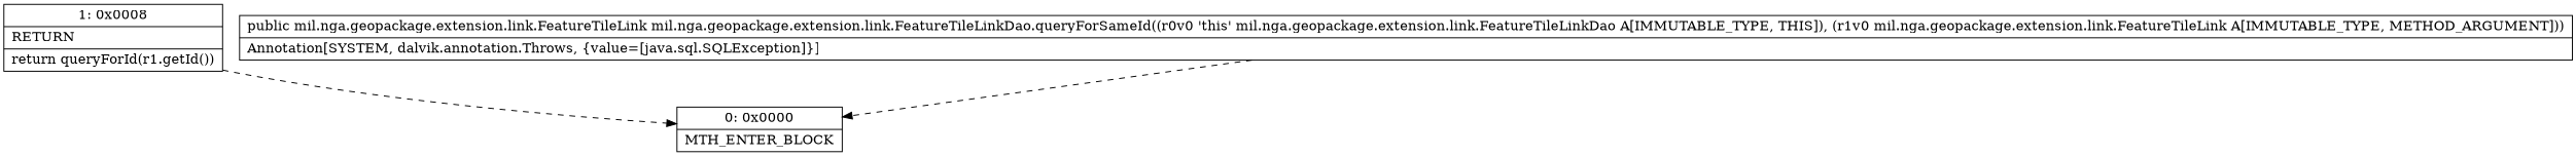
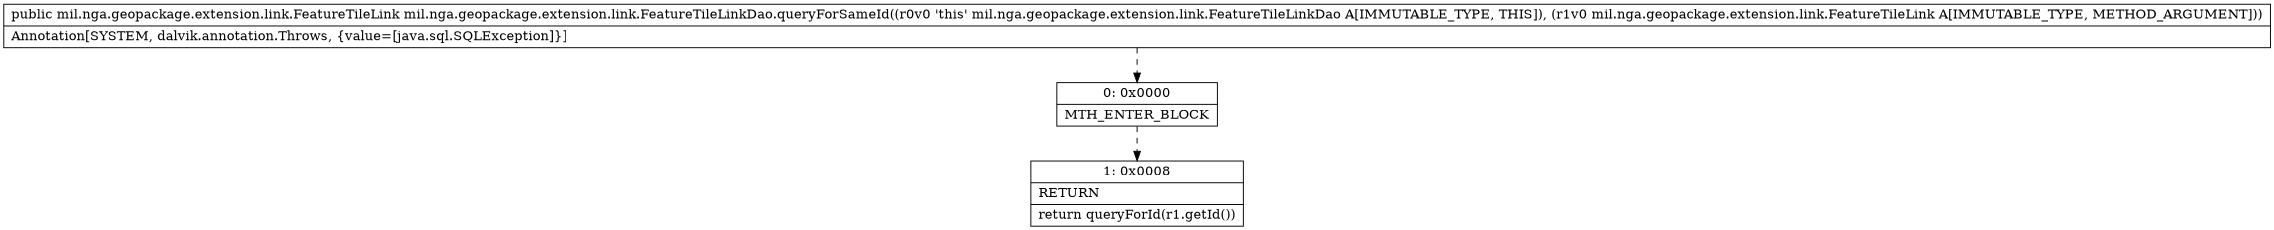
  digraph {
    node [shape=record]
    edge [style=dashed]
    n1 [label="{0\:\ 0x0000|MTH_ENTER_BLOCK\l}"]
    n2 [label="{1\:\ 0x0008|RETURN\l|return queryForId(r1.getId())\l}"]
    n3 [label="{public mil.nga.geopackage.extension.link.FeatureTileLink mil.nga.geopackage.extension.link.FeatureTileLinkDao.queryForSameId((r0v0 'this' mil.nga.geopackage.extension.link.FeatureTileLinkDao A[IMMUTABLE_TYPE, THIS]), (r1v0 mil.nga.geopackage.extension.link.FeatureTileLink A[IMMUTABLE_TYPE, METHOD_ARGUMENT]))  | Annotation[SYSTEM, dalvik.annotation.Throws, \{value=[java.sql.SQLException]\}]\l}"]
-   n2 -> n1
+   n1 -> n2
    n3 -> n1
  }
